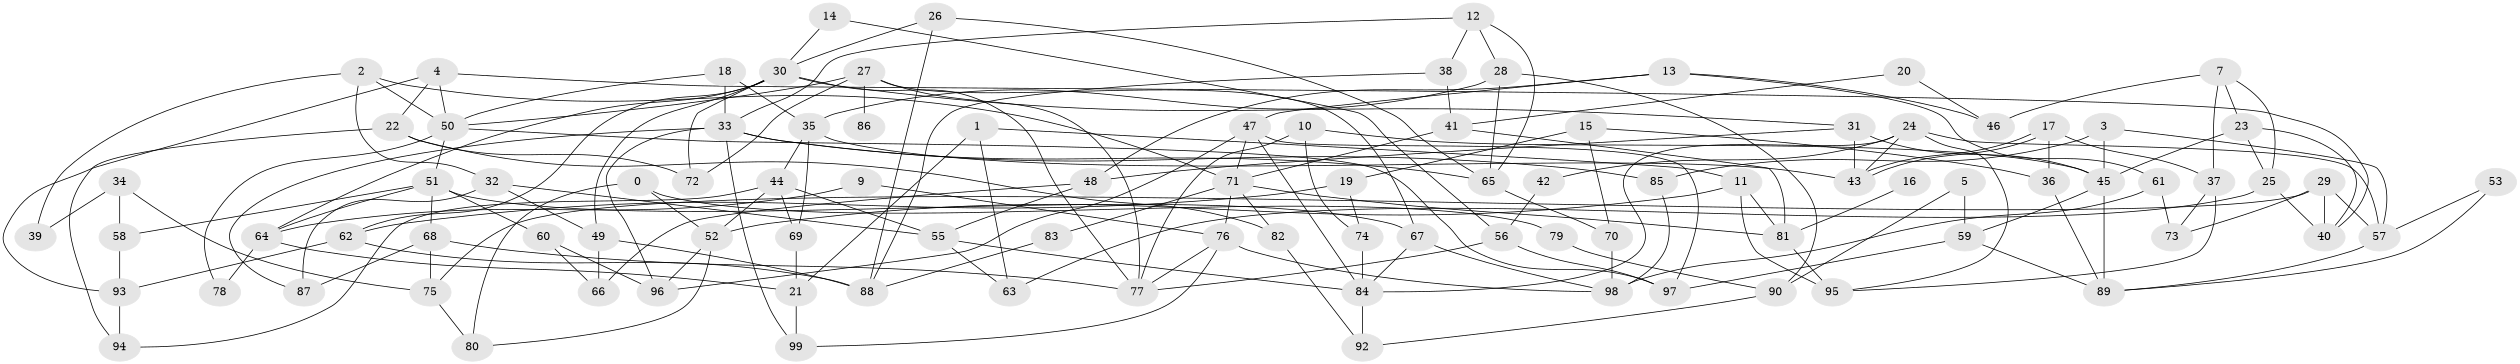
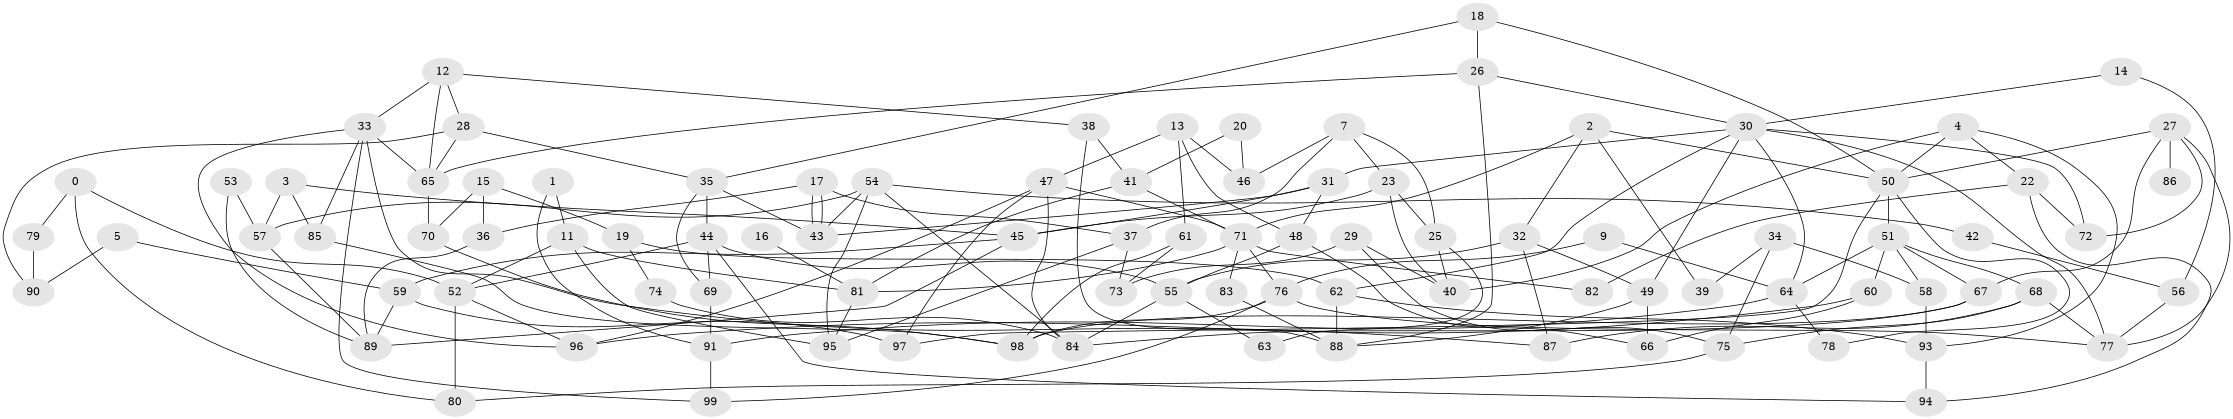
  graph {
    fontname="DejaVu Serif"
    node [color=gray90 fontname="DejaVu Serif" style=filled]
    edge [fontname="DejaVu Serif"]
    1
    11
    63
-   91 [label=21]
+   91
    52
    81
    95
    99
    2
    32
    39
    50
    71
    55
    49
    87
    97
    51
    78
    83
    76
    82
    3
    57
    85
    45
    5
    59
    90
    89
    98
    4
    22
    40
    93
    72
    94
-   92
    n39 [label=0]
    79
    80
    26
    65
    30
    88
    7
    23
    25
    37
    46
    73
    96
    9
    64
    77
-   10
    74
    84
    12
    28
    33
    38
    35
    41
    70
    13
    47
    48
    61
    66
    14
    56
    62
    31
    15
    19
    36
    16
    17
    43
    18
    44
    69
    20
-   24
+   24 [label=54]
    42
    27
    67
    86
    29
    75
    34
    58
    60
    68
    53
    1 -- 11
-   1 -- 63
    1 -- 91
    11 -- 52
    11 -- 81
    11 -- 95
    91 -- 99
    52 -- 80
    52 -- 96
    81 -- 95
    2 -- 32
    2 -- 39
    2 -- 50
    2 -- 71
    32 -- 55
    32 -- 49
    32 -- 87
    50 -- 97
    50 -- 51
    50 -- 78
    71 -- 81
    71 -- 83
    71 -- 76
    71 -- 82
    55 -- 63
    55 -- 84
    49 -- 88
    49 -- 66
    51 -- 64
    51 -- 67
    51 -- 58
    51 -- 60
    51 -- 68
    83 -- 88
    76 -- 99
    76 -- 98
    76 -- 77
-   82 -- 92
    3 -- 57
    3 -- 85
    3 -- 45
    57 -- 89
    85 -- 98
    45 -- 59
    45 -- 89
    5 -- 59
    5 -- 90
    59 -- 97
    59 -- 89
-   90 -- 92
    4 -- 50
    4 -- 22
    4 -- 40
    4 -- 93
    22 -- 82
    22 -- 72
    22 -- 94
    93 -- 94
    n39 -- 52
    n39 -- 79
    n39 -- 80
    79 -- 90
    26 -- 65
    26 -- 30
    26 -- 88
    65 -- 70
    30 -- 49
    30 -- 72
    30 -- 64
    30 -- 77
    30 -- 62
    30 -- 31
    7 -- 23
    7 -- 25
    7 -- 37
    7 -- 46
    23 -- 45
    23 -- 40
    23 -- 25
    25 -- 63
    25 -- 40
    37 -- 95
    37 -- 73
    9 -- 76
    9 -- 64
    64 -- 91
    64 -- 78
-   10 -- 45
-   10 -- 77
-   10 -- 74
    74 -- 84
-   84 -- 92
    12 -- 65
    12 -- 28
    12 -- 33
    12 -- 38
    28 -- 90
    28 -- 65
    28 -- 35
    33 -- 99
    33 -- 87
    33 -- 85
    33 -- 65
    33 -- 96
    38 -- 88
    38 -- 41
    35 -- 43
    35 -- 44
    35 -- 69
    41 -- 81
    41 -- 71
    70 -- 98
    13 -- 46
    13 -- 47
    13 -- 48
    13 -- 61
    47 -- 71
    47 -- 97
    47 -- 96
    47 -- 84
    48 -- 55
    48 -- 66
    61 -- 98
    61 -- 73
    14 -- 30
    14 -- 56
-   56 -- 97
    56 -- 77
    62 -- 93
    62 -- 88
    31 -- 45
    31 -- 48
    31 -- 43
    15 -- 70
    15 -- 19
    15 -- 36
    19 -- 74
    19 -- 62
    36 -- 89
    16 -- 81
    17 -- 37
    17 -- 36
    17 -- 43
    17 -- 43
    18 -- 50
-   18 -- 33
+   18 -- 26
    18 -- 35
    44 -- 52
    44 -- 55
    44 -- 94
    44 -- 69
    69 -- 91
    20 -- 46
    20 -- 41
    24 -- 95
    24 -- 57
    24 -- 84
    24 -- 43
    24 -- 42
    42 -- 56
    27 -- 50
    27 -- 72
    27 -- 77
    27 -- 67
    27 -- 86
    67 -- 98
    67 -- 84
-   29 -- 57
    29 -- 40
    29 -- 73
    29 -- 75
    75 -- 80
    34 -- 39
    34 -- 75
    34 -- 58
    58 -- 93
    60 -- 96
    60 -- 66
    68 -- 87
    68 -- 77
    68 -- 75
    53 -- 57
    53 -- 89
  }
